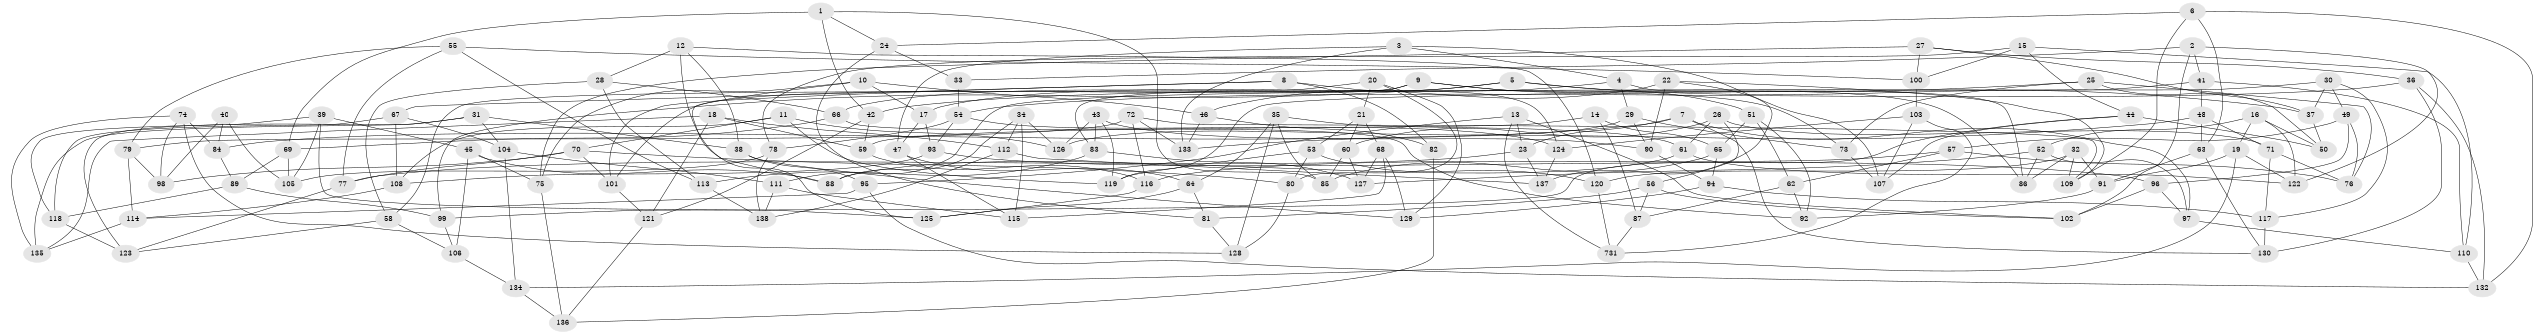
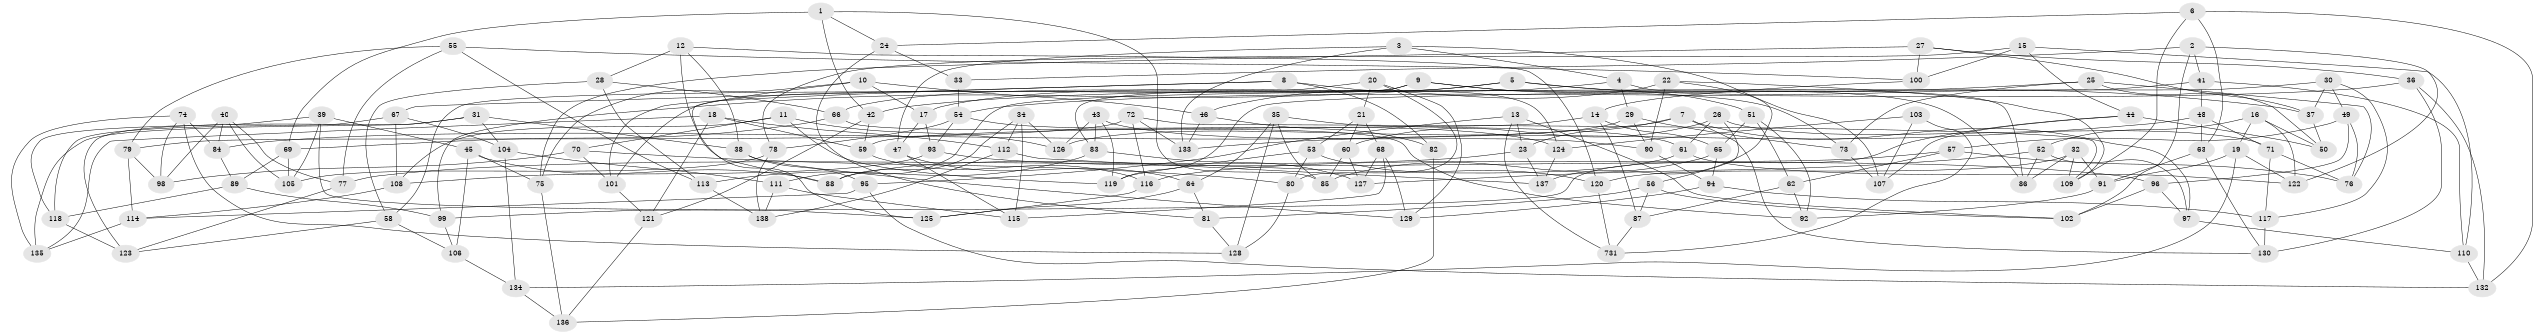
  graph {
    node [color=gray90 style=filled]
    1
    24
    42
    69
    85
    33
    81
    59
    121
    105
    89
    2
    41
    102
    122
    54
    119
    110
    48
    3
    4
    47
    107
    133
    17
    29
    86
    115
    64
    93
    73
    126
    90
    5
    37
    66
    99
    50
    92
    106
    6
    63
    109
    132
    130
    91
    7
    23
    84
    97
    137
    77
    8
    67
    82
    101
    124
    108
    104
    118
    136
    9
    51
    58
    65
    62
    123
    10
    46
    75
    125
    11
    70
    80
    98
    114
    12
    28
    38
    88
    120
    113
    95
    129
    n85 [label=731]
    13
    14
    87
    116
    94
    15
    44
    78
    100
    138
    103
    16
    19
    52
    134
    127
    96
    18
    112
    135
    20
    21
    83
    53
    60
    68
    128
    22
    25
    76
    26
    56
    61
    71
    117
    27
    36
    30
    49
    111
    57
    31
    32
    34
    35
    39
    45
    40
    43
    55
    79
    72
    74
    1 -- 24
    1 -- 42
    1 -- 69
    1 -- 85
    24 -- 33
    24 -- 81
    42 -- 59
    42 -- 121
    69 -- 105
    69 -- 89
    33 -- 54
    81 -- 128
    59 -- 116
    121 -- 136
    89 -- 99
    89 -- 118
    2 -- 33
    2 -- 41
    2 -- 102
    2 -- 122
    41 -- 119
    41 -- 110
    41 -- 48
    54 -- 93
    54 -- 124
    54 -- 78
    110 -- 132
    48 -- 133
    48 -- 63
    48 -- 71
    3 -- 4
    3 -- 47
    3 -- 107
    3 -- 133
    4 -- 17
    4 -- 29
    4 -- 86
    47 -- 115
    47 -- 64
    17 -- 47
    17 -- 93
    29 -- 73
    29 -- 126
    29 -- 90
    64 -- 81
    64 -- 125
    93 -- 108
    93 -- 96
    73 -- 107
    90 -- 94
    5 -- 86
    5 -- 37
    5 -- 66
    5 -- 99
    37 -- 50
    66 -- 69
    66 -- 92
    99 -- 106
    106 -- 134
    6 -- 24
    6 -- 63
    6 -- 109
    6 -- 132
    63 -- 130
    63 -- 91
    91 -- 92
    7 -- 130
    7 -- 23
    7 -- 84
    7 -- 97
    23 -- 137
    23 -- 77
    84 -- 89
    97 -- 110
    77 -- 123
    8 -- 67
    8 -- 82
    8 -- 101
    8 -- 124
    67 -- 108
    67 -- 104
    67 -- 118
    82 -- 136
    101 -- 121
    124 -- 137
    108 -- 114
    104 -- 134
    104 -- 111
    118 -- 123
    9 -- 73
    9 -- 101
    9 -- 51
    9 -- 58
    51 -- 92
    51 -- 65
    51 -- 62
    58 -- 106
    58 -- 123
    65 -- 85
    65 -- 94
    62 -- 92
    62 -- 87
    10 -- 17
    10 -- 46
    10 -- 75
    10 -- 125
    46 -- 133
    46 -- 82
    75 -- 136
    11 -- 119
    11 -- 126
    11 -- 108
    11 -- 70
    70 -- 101
    70 -- 80
    70 -- 98
    80 -- 128
    114 -- 135
    12 -- 28
    12 -- 38
    12 -- 88
    12 -- 120
    28 -- 66
    28 -- 58
    28 -- 113
    38 -- 95
    38 -- 129
    120 -- n85
    113 -- 138
    95 -- 132
    95 -- 114
    13 -- 102
    13 -- 23
    13 -- 95
    13 -- n85
    14 -- 59
    14 -- 65
    14 -- 87
    87 -- n85
    116 -- 125
    94 -- 129
    94 -- 117
    15 -- 110
    15 -- 44
    15 -- 78
    15 -- 100
    44 -- 107
    44 -- 99
    44 -- 50
    78 -- 105
    78 -- 138
-   100 -- 103
+   100 -- 14
    103 -- 107
    103 -- 124
    103 -- n85
    16 -- 122
    16 -- 50
    16 -- 19
    16 -- 52
    19 -- 122
    19 -- 91
    19 -- 134
    52 -- 86
    52 -- 97
    52 -- 127
    134 -- 136
    96 -- 102
    96 -- 97
    18 -- 59
    18 -- 121
    18 -- 112
    18 -- 135
    112 -- 137
    112 -- 138
    20 -- 80
    20 -- 129
    20 -- 21
    20 -- 83
    21 -- 53
    21 -- 60
    21 -- 68
    83 -- 113
    83 -- 127
    53 -- 119
    53 -- 80
    53 -- 120
    60 -- 85
    60 -- 127
    68 -- 115
    68 -- 129
    68 -- 127
    22 -- 90
    22 -- 109
    22 -- 137
    22 -- 46
    25 -- 42
    25 -- 73
    25 -- 50
    25 -- 76
    26 -- 60
    26 -- 56
    26 -- 61
    26 -- 71
    56 -- 81
    56 -- 102
    56 -- 87
    61 -- 122
    61 -- 88
    71 -- 76
    71 -- 117
    117 -- 130
    27 -- 37
    27 -- 75
    27 -- 100
    27 -- 36
    36 -- 54
    36 -- 132
    36 -- 130
    30 -- 37
    30 -- 117
    30 -- 49
    30 -- 111
    49 -- 96
    49 -- 76
    49 -- 57
    111 -- 115
    111 -- 138
    57 -- 62
    57 -- 116
    57 -- 76
    31 -- 104
    31 -- 123
    31 -- 38
    31 -- 135
    32 -- 86
    32 -- 109
    32 -- 91
    32 -- 120
    34 -- 115
    34 -- 126
    34 -- 88
    34 -- 112
    35 -- 85
    35 -- 64
    35 -- 128
    35 -- 61
    39 -- 105
    39 -- 118
    39 -- 125
    39 -- 45
    45 -- 106
    45 -- 75
    45 -- 88
    40 -- 105
    40 -- 84
-   70 -- 77
+   40 -- 77
    40 -- 98
    43 -- 119
    43 -- 126
    43 -- 90
    43 -- 83
    55 -- 77
    55 -- 113
    55 -- 100
    55 -- 79
    79 -- 98
    79 -- 114
    72 -- 133
    72 -- 109
    72 -- 116
    72 -- 79
    74 -- 84
    74 -- 98
    74 -- 135
    74 -- 128
  }
